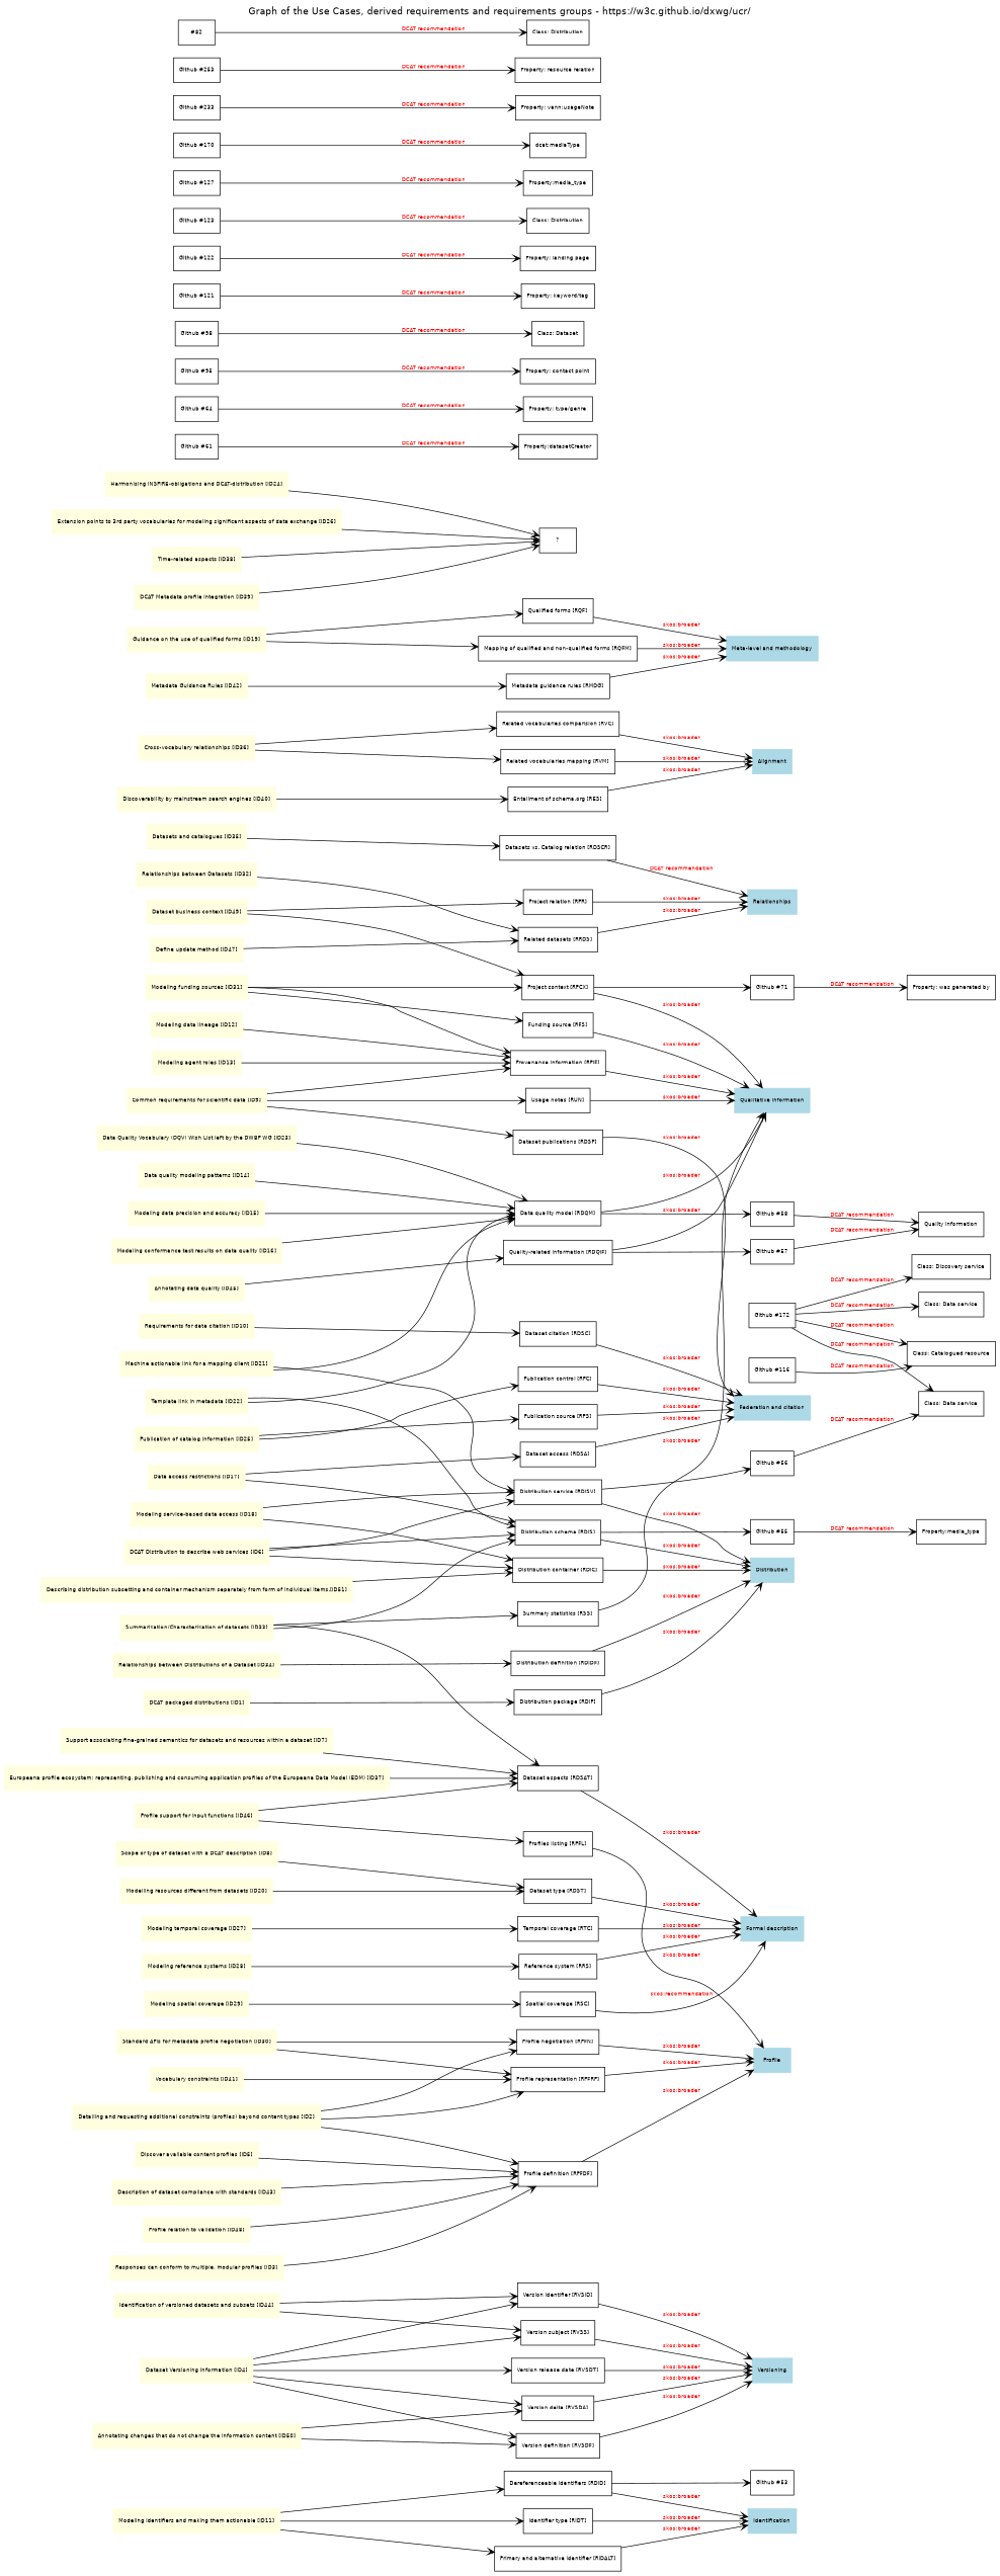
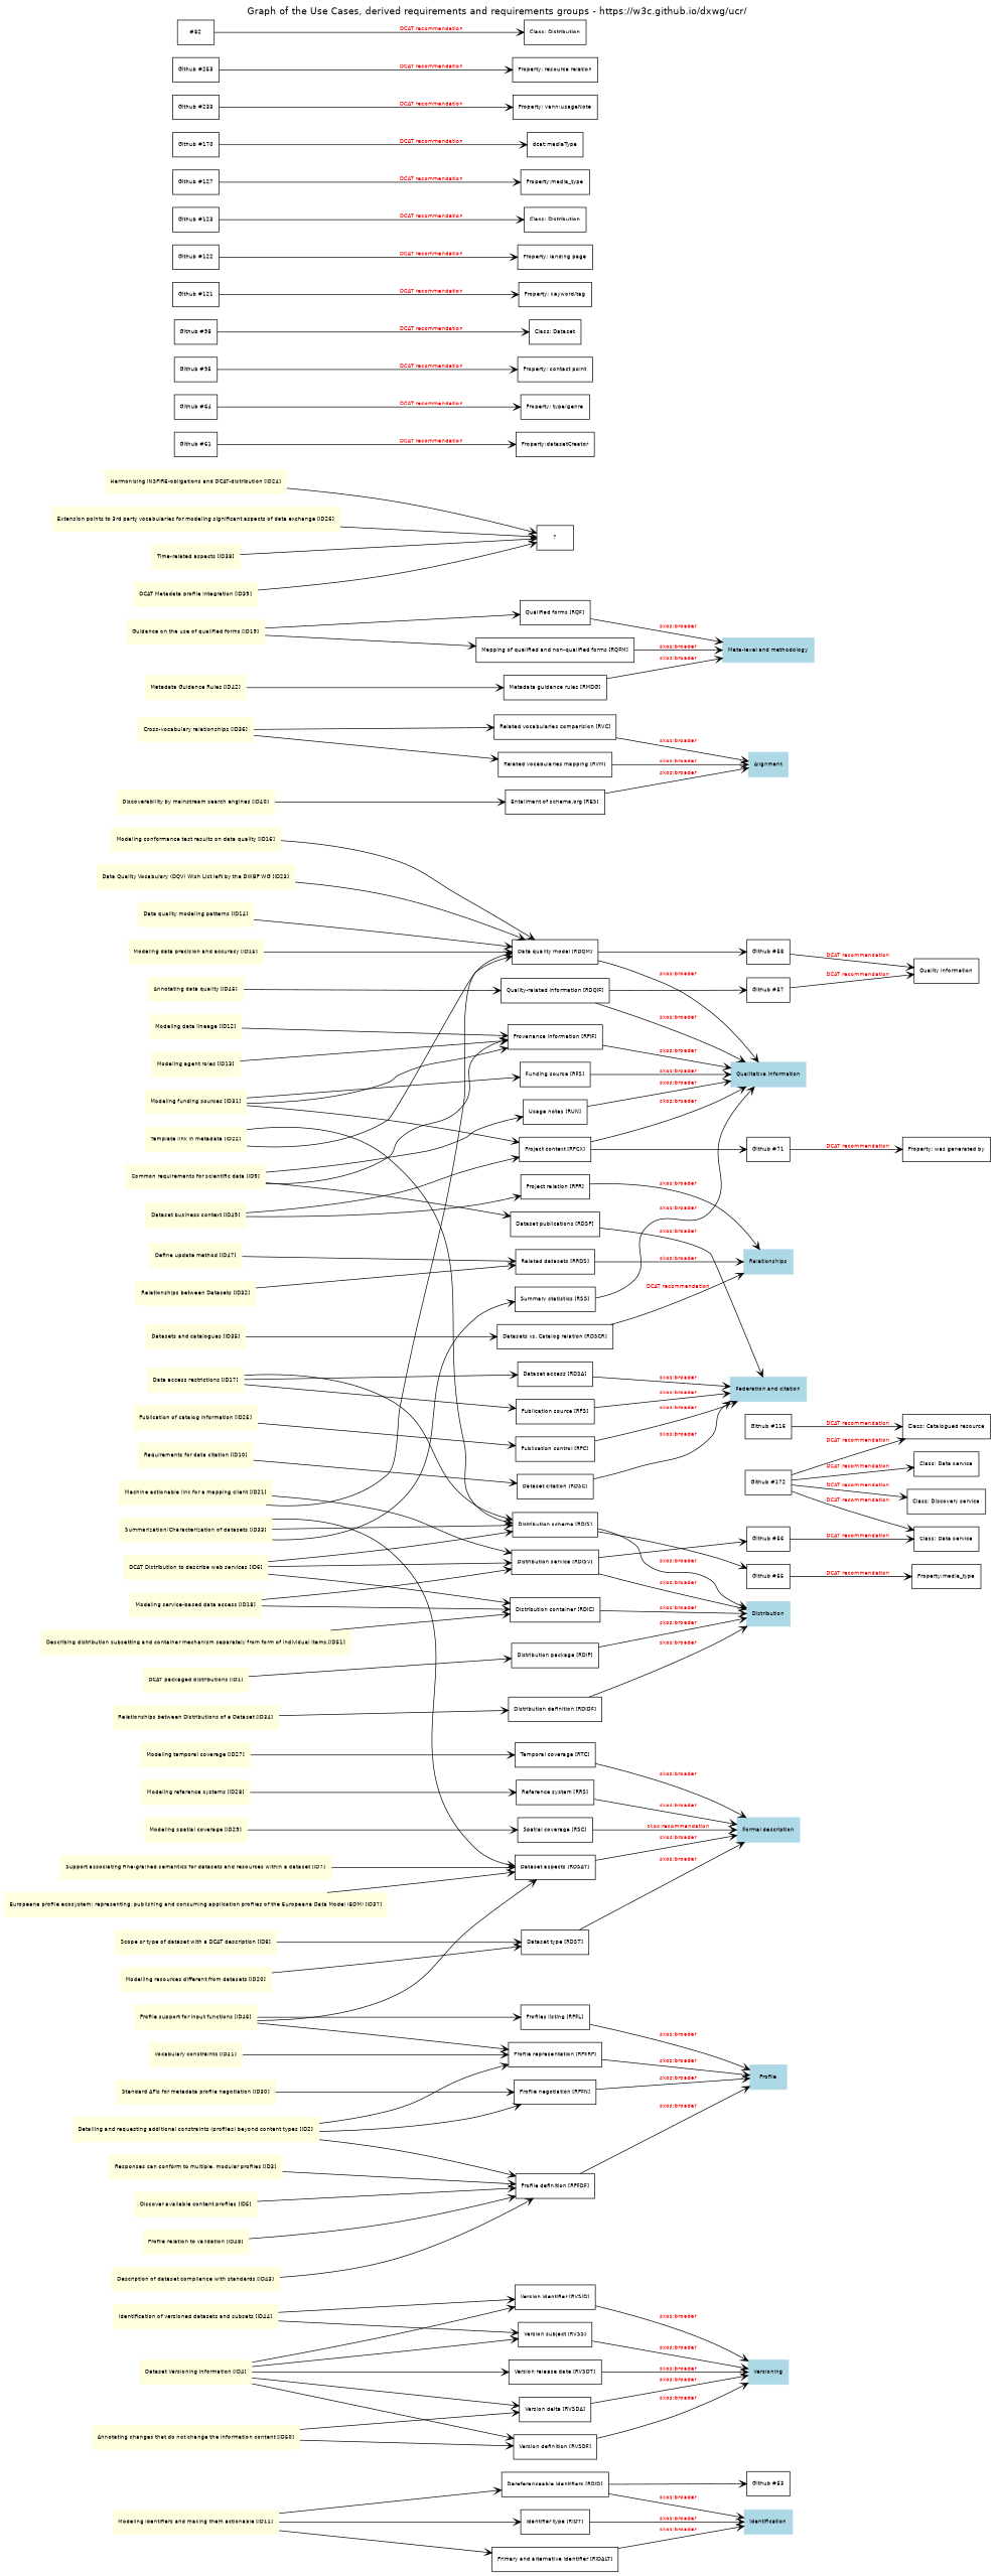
  digraph {
    fontname=Helvetica
    label="Graph of the Use Cases, derived requirements and requirements groups - https://w3c.github.io/dxwg/ucr/"
    labelloc=t
    rankdir=LR
    node [fontname=Helvetica fontsize=8 shape=record]
    edge [arrowhead=vee arrowtail=empty fontcolor=red fontname=Helvetica fontsize=8]
    n1 [color=lightblue label=<{Identification}> style=filled]
    n2 [color=lightblue label=<{Versioning}> style=filled]
    n3 [color=lightblue label=<{Qualitative information}> style=filled]
    n4 [color=lightblue label=<{Formal description}> style=filled]
    n5 [color=lightblue label=<{Distribution}> style=filled]
    n6 [color=lightblue label=<{Relationships}> style=filled]
    n7 [color=lightblue label=<{Federation and citation}> style=filled]
    n8 [color=lightblue label=<{Profile}> style=filled]
    n9 [color=lightblue label=<{Alignment}> style=filled]
    n10 [color=lightblue label=<{Meta-level and methodology}> style=filled]
    n11 [color=lightyellow label=<{DCAT packaged distributions [ID1]}> style=filled]
    n12 [color=lightyellow label=<{Detailing and requesting additional constraints (profiles) beyond content types [ID2]}> style=filled]
    n13 [color=lightyellow label=<{Responses can conform to multiple, modular profiles [ID3]}> style=filled]
    n14 [color=lightyellow label=<{Dataset Versioning Information [ID4]}> style=filled]
    n15 [color=lightyellow label=<{Discover available content profiles [ID5]}> style=filled]
    n16 [color=lightyellow label=<{DCAT Distribution to describe web services [ID6]}> style=filled]
    n17 [color=lightyellow label=<{Support associating fine-grained semantics for datasets and resources within a dataset [ID7]}> style=filled]
    n18 [color=lightyellow label=<{Scope or type of dataset with a DCAT description [ID8]}> style=filled]
    n19 [color=lightyellow label=<{Common requirements for scientific data [ID9]}> style=filled]
    n20 [color=lightyellow label=<{Requirements for data citation [ID10]}> style=filled]
    n21 [color=lightyellow label=<{Modeling identifiers and making them actionable [ID11]}> style=filled]
    n22 [color=lightyellow label=<{Modeling data lineage [ID12]}> style=filled]
    n23 [color=lightyellow label=<{Modeling agent roles [ID13]}> style=filled]
    n24 [color=lightyellow label=<{Data quality modeling patterns [ID14]}> style=filled]
    n25 [color=lightyellow label=<{Modeling data precision and accuracy [ID15]}> style=filled]
    n26 [color=lightyellow label=<{Modeling conformance test results on data quality [ID16]}> style=filled]
    n27 [color=lightyellow label=<{Data access restrictions [ID17]}> style=filled]
    n28 [color=lightyellow label=<{Modeling service-based data access [ID18]}> style=filled]
    n29 [color=lightyellow label=<{Guidance on the use of qualified forms [ID19]}> style=filled]
    n30 [color=lightyellow label=<{Modelling resources different from datasets [ID20]}> style=filled]
    n31 [color=lightyellow label=<{Machine actionable link for a mapping client [ID21]}> style=filled]
    n32 [color=lightyellow label=<{Template link in metadata [ID22]}> style=filled]
    n33 [color=lightyellow label=<{Data Quality Vocabulary (DQV) Wish List left by the DWBP WG [ID23]}> style=filled]
    n34 [color=lightyellow label=<{Harmonising INSPIRE-obligations and DCAT-distribution [ID24]}> style=filled]
    n35 [color=lightyellow label=<{Publication of catalog information [ID25]}> style=filled]
    n36 [color=lightyellow label=<{Extension points to 3rd party vocabularies for modeling significant aspects of data exchange [ID26]}> style=filled]
    n37 [color=lightyellow label=<{Modeling temporal coverage [ID27]}> style=filled]
    n38 [color=lightyellow label=<{Modeling reference systems [ID28]}> style=filled]
    n39 [color=lightyellow label=<{Modeling spatial coverage [ID29]}> style=filled]
    n40 [color=lightyellow label=<{Standard APIs for metadata profile negotiation [ID30]}> style=filled]
    n41 [color=lightyellow label=<{Modeling funding sources [ID31]}> style=filled]
    n42 [color=lightyellow label=<{Relationships between Datasets [ID32]}> style=filled]
    n43 [color=lightyellow label=<{Summarization/Characterization of datasets [ID33]}> style=filled]
    n44 [color=lightyellow label=<{Relationships between Distributions of a Dataset [ID34]}> style=filled]
    n45 [color=lightyellow label=<{Datasets and catalogues [ID35]}> style=filled]
    n46 [color=lightyellow label=<{Cross-vocabulary relationships [ID36]}> style=filled]
    n47 [color=lightyellow label=<{Europeana profile ecosystem: representing, publishing and consuming application profiles of the Europeana Data Model (EDM) [ID37]}> style=filled]
    n48 [color=lightyellow label=<{Time-related aspects [ID38]}> style=filled]
    n49 [color=lightyellow label=<{DCAT Metadata profile integration [ID39]}> style=filled]
    n50 [color=lightyellow label=<{Discoverability by mainstream search engines [ID40]}> style=filled]
    n51 [color=lightyellow label=<{Vocabulary constraints [ID41]}> style=filled]
    n52 [color=lightyellow label=<{Metadata Guidance Rules [ID42]}> style=filled]
    n53 [color=lightyellow label=<{Description of dataset compliance with standards [ID43]}> style=filled]
    n54 [color=lightyellow label=<{Identification of versioned datasets and subsets [ID44]}> style=filled]
    n55 [color=lightyellow label=<{Annotating data quality [ID45]}> style=filled]
    n56 [color=lightyellow label=<{Profile support for input functions [ID46]}> style=filled]
    n57 [color=lightyellow label=<{Define update method [ID47]}> style=filled]
    n58 [color=lightyellow label=<{Profile relation to validation [ID48]}> style=filled]
    n59 [color=lightyellow label=<{Dataset business context [ID49]}> style=filled]
    n60 [color=lightyellow label=<{Annotating changes that do not change the information content [ID50]}> style=filled]
    n61 [color=lightyellow label=<{Describing distribution subsetting and container mechanism separately from form of individual items.[ID51]}> style=filled]
    n62 [label=<{Distribution package [RDIP]}>]
    n63 [label=<{Profile definition [RPFDF]}>]
    n64 [label=<{Profile representation [RPFRP]}>]
    n65 [label=<{Profile negotiation [RPFN]}>]
    n66 [label=<{Version subject [RVSS]}>]
    n67 [label=<{Version definition [RVSDF]}>]
    n68 [label=<{Version identifier [RVSID]}>]
    n69 [label=<{Version release date [RVSDT]}>]
    n70 [label=<{Version delta [RVSDA]}>]
    n71 [label=<{Distribution schema [RDIS]}>]
    n72 [label=<{Distribution service [RDISV]}>]
    n73 [label=<{Distribution container [RDIC]}>]
    n74 [label=<{Dataset aspects [RDSAT]}>]
    n75 [label=<{Dataset type [RDST]}>]
    n76 [label=<{Usage notes [RUN]}>]
    n77 [label=<{Provenance information [RPIF]}>]
    n78 [label=<{Dataset publications [RDSP]}>]
    n79 [label=<{Dataset citation [RDSC]}>]
    n80 [label=<{Dereferenceable identifiers [RDID]}>]
    n81 [label=<{Identifier type [RIDT]}>]
    n82 [label=<{Primary and alternative identifier [RIDALT]}>]
    n83 [label=<{Data quality model [RDQM]}>]
    n84 [label=<{Dataset access [RDSA]}>]
    n85 [label=<{Qualified forms [RQF]}>]
    n86 [label=<{Mapping of qualified and non-qualified forms [RQFM]}>]
    "?"
    n88 [label=<{Publication source [RPS]}>]
    n89 [label=<{Publication control [RPC]}>]
    n90 [label=<{Temporal coverage [RTC]}>]
    n91 [label=<{Reference system [RRS]}>]
    n92 [label=<{Spatial coverage [RSC]}>]
    n93 [label=<{Funding source [RFS]}>]
    n94 [label=<{Project context [RPCX]}>]
    n95 [label=<{Related datasets [RRDS]}>]
    n96 [label=<{Summary statistics [RSS]}>]
    n97 [label=<{Distribution definition [RDIDF]}>]
    n98 [label=<{Datasets vs. Catalog relation [RDSCR]}>]
    n99 [label=<{Related vocabularies comparision [RVC]}>]
    n100 [label=<{Related vocabularies mapping [RVM]}>]
    n101 [label=<{Entailment of schema.org [RES]}>]
    n102 [label=<{Metadata guidance rules [RMDG]}>]
    n103 [label=<{Quality-related information [RDQIF]}>]
    n104 [label=<{Profiles listing [RPFL]}>]
    n105 [label=<{Project relation [RPR]}>]
    n106 [label=<{Github #55}>]
    n107 [label=<{Github #56}>]
    n108 [label=<{Github #53}>]
    n109 [label=<{Github #58}>]
    n110 [label=<{Github #71}>]
    n111 [label=<{Github #57}>]
    n112 [label=<{Property: was generated by}>]
    n113 [label=<{Quality information}>]
    n114 [label=<{Property:media_type}>]
    n115 [label=<{Class: Data service}>]
    n116 [label=<{Github #61}>]
    n117 [label=<{Property:datasetCreator}>]
    n118 [label=<{Github #64}>]
    n119 [label=<{Property: type/genre}>]
    n120 [label=<{Github #95}>]
    n121 [label=<{Property: contact point}>]
    n122 [label=<{Github #98}>]
    n123 [label=<{Class: Dataset}>]
    n124 [label=<{Github #116}>]
    n125 [label=<{Class: Catalogued resource}>]
    n126 [label=<{Github #121}>]
    n127 [label=<{Property: keyword/tag}>]
    n128 [label=<{Github #122}>]
    n129 [label=<{Property: landing page}>]
    n130 [label=<{Github #123}>]
    n131 [label=<{Class: Distribution}>]
    n132 [label=<{Github #127}>]
    n133 [label=<{Property:media_type}>]
    n134 [label=<{Github #170}>]
    n135 [label=<{dcat:mediaType}>]
    n136 [label=<{Github #172}>]
    n137 [label=<{Class: Data service}>]
    n138 [label=<{Class: Discovery service}>]
    n139 [label=<{Github #233}>]
    n140 [label=<{Property: vann:usageNote}>]
    n141 [label=<{Github #253}>]
    n142 [label=<{Property: resource relation}>]
    n143 [label=<{Class: Distribution}>]
    n144 [label="#82"]
    subgraph sub_1 {
      label="Requirements Groups"
      n1
      n2
      n3
      n4
      n5
      n6
      n7
      n8
      n9
      n10
    }
    subgraph sub_2 {
      label="Use Cases"
      n11
      n12
      n13
      n14
      n15
      n16
      n17
      n18
      n19
      n20
      n21
      n22
      n23
      n24
      n25
      n26
      n27
      n28
      n29
      n30
      n31
      n32
      n33
      n34
      n35
      n36
      n37
      n38
      n39
      n40
      n41
      n42
      n43
      n44
      n45
      n46
      n47
      n48
      n49
      n50
      n51
      n52
      n53
      n54
      n55
      n56
      n57
      n58
      n59
      n60
      n61
    }
    n11 -> n62
    n12 -> n63
    n12 -> n64
    n12 -> n65
    n13 -> n63
    n14 -> n66
    n14 -> n67
    n14 -> n68
    n14 -> n69
    n14 -> n70
    n15 -> n63
    n16 -> n71
    n16 -> n72
    n16 -> n73
    n17 -> n74
    n18 -> n75
    n19 -> n76
    n19 -> n77
    n19 -> n78
    n20 -> n79
    n21 -> n80
    n21 -> n81
    n21 -> n82
    n22 -> n77
    n23 -> n77
    n24 -> n83
    n25 -> n83
    n26 -> n83
    n27 -> n71
    n27 -> n84
    n28 -> n72
    n28 -> n73
    n29 -> n85
    n29 -> n86
    n30 -> n75
    n31 -> n72
    n31 -> n83
    n32 -> n71
    n32 -> n83
    n33 -> n83
    n34 -> "?"
-   n35 -> n88
+   n27 -> n88
    n35 -> n89
    n36 -> "?"
    n37 -> n90
    n38 -> n91
    n39 -> n92
    n40 -> n65
    n41 -> n77
    n41 -> n93
    n41 -> n94
    n42 -> n95
    n43 -> n71
    n43 -> n74
    n43 -> n96
    n44 -> n97
    n45 -> n98
    n46 -> n99
    n46 -> n100
    n47 -> n74
    n48 -> "?"
    n49 -> "?"
    n50 -> n101
    n51 -> n64
    n52 -> n102
    n53 -> n63
    n54 -> n66
    n54 -> n68
    n55 -> n103
-   n40 -> n64
+   n56 -> n64
    n56 -> n74
    n56 -> n104
    n57 -> n95
    n58 -> n63
    n59 -> n94
    n59 -> n105
    n60 -> n67
    n60 -> n70
    n61 -> n73
    n62 -> n5 [label="skos:broader"]
    n63 -> n8 [label="skos:broader"]
    n64 -> n8 [label="skos:broader"]
    n65 -> n8 [label="skos:broader"]
    n66 -> n2 [label="skos:broader"]
    n67 -> n2 [label="skos:broader"]
    n68 -> n2 [label="skos:broader"]
    n69 -> n2 [label="skos:broader"]
    n70 -> n2 [label="skos:broader"]
    n71 -> n5 [label="skos:broader"]
    n71 -> n106
    n72 -> n5 [label="skos:broader"]
    n72 -> n107
    n73 -> n5 [label="skos:broader"]
    n74 -> n4 [label="skos:broader"]
    n75 -> n4 [label="skos:broader"]
    n76 -> n3 [label="skos:broader"]
    n77 -> n3 [label="skos:broader"]
    n78 -> n7 [label="skos:broader"]
    n79 -> n7 [label="skos:broader"]
    n80 -> n1 [label="skos:broader"]
    n80 -> n108
    n81 -> n1 [label="skos:broader"]
    n82 -> n1 [label="skos:broader"]
    n83 -> n3 [label="skos:broader"]
    n83 -> n109
    n84 -> n7 [label="skos:broader"]
    n85 -> n10 [label="skos:broader"]
    n86 -> n10 [label="skos:broader"]
    n88 -> n7 [label="skos:broader"]
    n89 -> n7 [label="skos:broader"]
    n90 -> n4 [label="skos:broader"]
    n91 -> n4 [label="skos:broader"]
    n92 -> n4 [label="skos:recommendation"]
    n93 -> n3 [label="skos:broader"]
    n94 -> n3 [label="skos:broader"]
    n94 -> n110
    n95 -> n6 [label="skos:broader"]
    n96 -> n3 [label="skos:broader"]
    n97 -> n5 [label="skos:broader"]
    n98 -> n6 [label="DCAT recommendation"]
    n99 -> n9 [label="skos:broader"]
    n100 -> n9 [label="skos:broader"]
    n101 -> n9 [label="skos:broader"]
    n102 -> n10 [label="skos:broader"]
    n103 -> n3 [label="skos:broader"]
    n103 -> n111
    n104 -> n8 [label="skos:broader"]
    n105 -> n6 [label="skos:broader"]
    n106 -> n114 [label="DCAT recommendation"]
    n107 -> n115 [label="DCAT recommendation"]
    n109 -> n113 [label="DCAT recommendation"]
    n110 -> n112 [label="DCAT recommendation"]
    n111 -> n113 [label="DCAT recommendation"]
    n116 -> n117 [label="DCAT recommendation"]
    n118 -> n119 [label="DCAT recommendation"]
    n120 -> n121 [label="DCAT recommendation"]
    n122 -> n123 [label="DCAT recommendation"]
    n124 -> n125 [label="DCAT recommendation"]
    n126 -> n127 [label="DCAT recommendation"]
    n128 -> n129 [label="DCAT recommendation"]
    n130 -> n131 [label="DCAT recommendation"]
    n132 -> n133 [label="DCAT recommendation"]
    n134 -> n135 [label="DCAT recommendation"]
    n136 -> n115 [label="DCAT recommendation"]
    n136 -> n125 [label="DCAT recommendation"]
    n136 -> n137 [label="DCAT recommendation"]
    n136 -> n138 [label="DCAT recommendation"]
    n139 -> n140 [label="DCAT recommendation"]
    n141 -> n142 [label="DCAT recommendation"]
    n144 -> n143 [label="DCAT recommendation"]
  }
